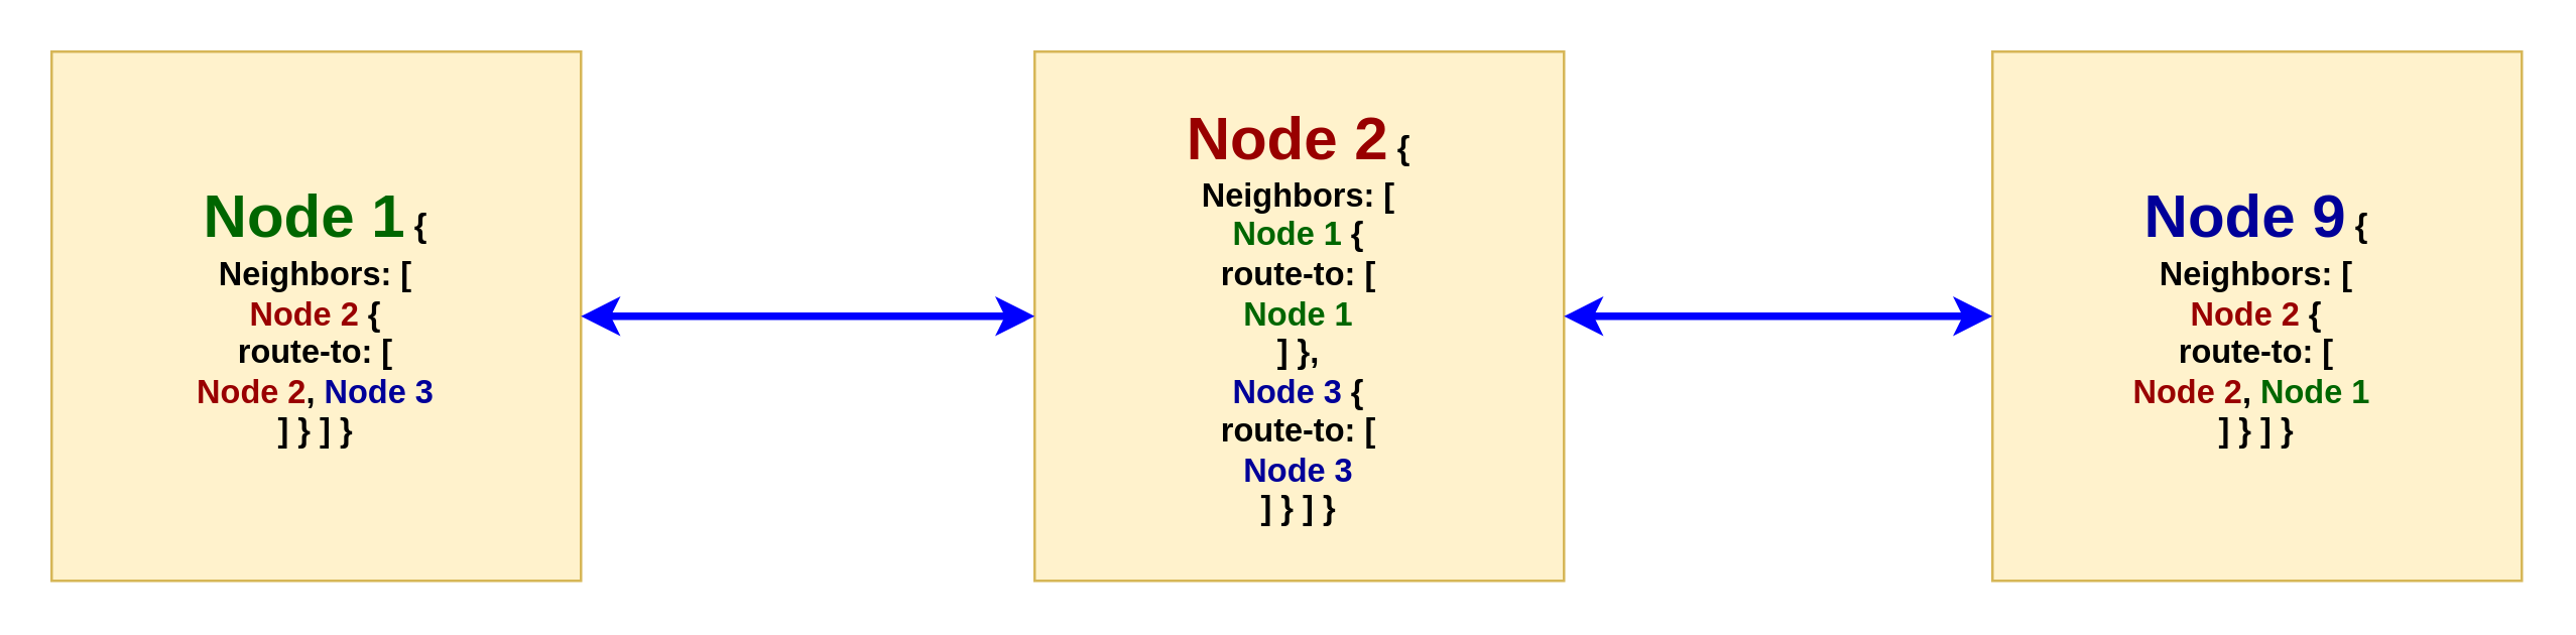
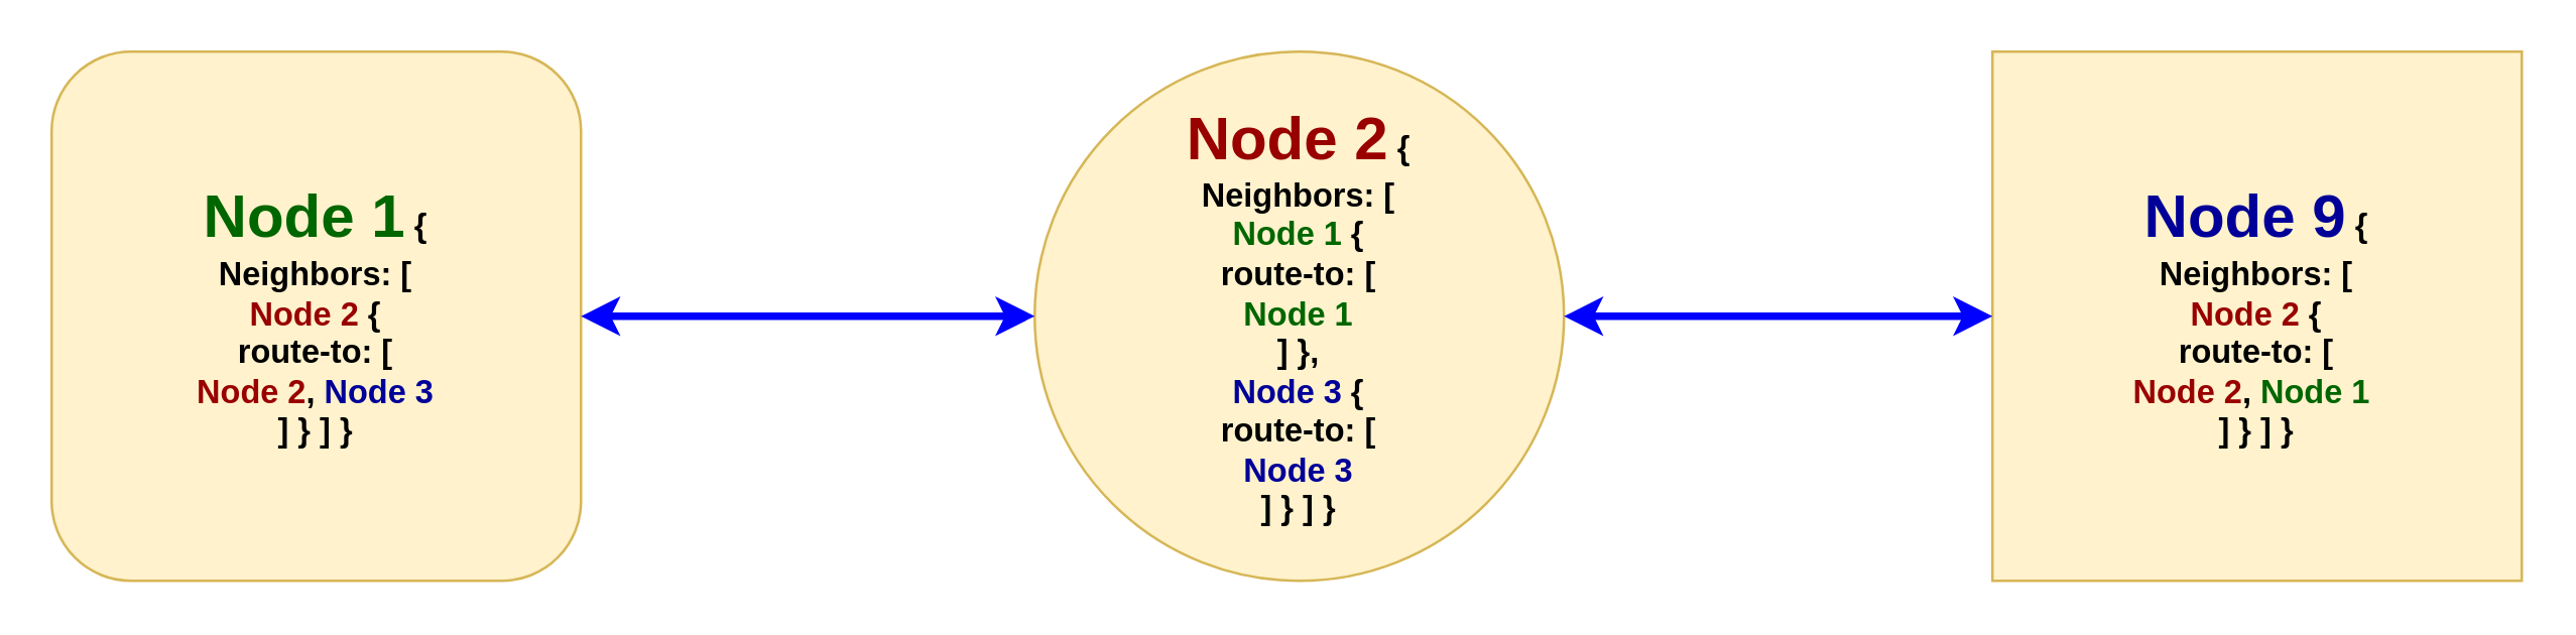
  <mxCell id="0" />
  <mxCell id="1" parent="0" />
- <mxCell id="2" value="&lt;b&gt;&lt;font color=&quot;#006600&quot; style=&quot;font-size: 24px;&quot;&gt;Node 1&lt;/font&gt;&lt;span style=&quot;font-size: 13px;&quot;&gt;&amp;nbsp;{&lt;/span&gt;&lt;/b&gt;&lt;div style=&quot;font-size: 13px;&quot;&gt;&lt;b style=&quot;&quot;&gt;&lt;font style=&quot;font-size: 13px;&quot;&gt;Neighbors: [&lt;/font&gt;&lt;/b&gt;&lt;/div&gt;&lt;div style=&quot;font-size: 13px;&quot;&gt;&lt;b&gt;&lt;font style=&quot;font-size: 13px;&quot;&gt;&lt;font color=&quot;#990000&quot; style=&quot;font-size: 13px;&quot;&gt;Node 2&lt;/font&gt;&lt;font style=&quot;font-size: 13px;&quot; color=&quot;#006600&quot;&gt; &lt;/font&gt;{&lt;/font&gt;&lt;/b&gt;&lt;/div&gt;&lt;div style=&quot;font-size: 13px;&quot;&gt;&lt;b&gt;&lt;font style=&quot;font-size: 13px;&quot;&gt;route-to: [&lt;/font&gt;&lt;/b&gt;&lt;/div&gt;&lt;div style=&quot;font-size: 13px;&quot;&gt;&lt;b&gt;&lt;font color=&quot;#990000&quot; style=&quot;font-size: 13px;&quot;&gt;Node 2&lt;/font&gt;&lt;/b&gt;&lt;b style=&quot;background-color: initial;&quot;&gt;,&amp;nbsp;&lt;/b&gt;&lt;b style=&quot;background-color: initial;&quot;&gt;&lt;font color=&quot;#000099&quot;&gt;Node 3&lt;/font&gt;&lt;/b&gt;&lt;/div&gt;&lt;div style=&quot;font-size: 13px;&quot;&gt;&lt;b style=&quot;background-color: initial;&quot;&gt;]&amp;nbsp;&lt;/b&gt;&lt;b style=&quot;background-color: initial;&quot;&gt;}&lt;/b&gt;&lt;b style=&quot;background-color: initial;&quot;&gt;&amp;nbsp;&lt;/b&gt;&lt;b style=&quot;background-color: initial;&quot;&gt;]&amp;nbsp;&lt;/b&gt;&lt;b style=&quot;background-color: initial;&quot;&gt;}&lt;/b&gt;&lt;/div&gt;" style="whiteSpace=wrap;html=1;aspect=fixed;fillColor=#fff2cc;strokeColor=#d6b656;" vertex="1" parent="1"><mxGeometry x="20" y="20" width="210" height="210" as="geometry" /></mxCell>
- <mxCell id="3" value="&lt;b style=&quot;&quot;&gt;&lt;font color=&quot;#990000&quot; style=&quot;font-size: 24px;&quot;&gt;Node 2&lt;/font&gt;&lt;span style=&quot;font-size: 13px;&quot;&gt; {&lt;/span&gt;&lt;/b&gt;&lt;div style=&quot;font-size: 13px;&quot;&gt;&lt;div&gt;&lt;b&gt;Neighbors: [&lt;/b&gt;&lt;/div&gt;&lt;div&gt;&lt;b&gt;&lt;font color=&quot;#006600&quot;&gt;Node 1&lt;/font&gt;&amp;nbsp;{&lt;/b&gt;&lt;/div&gt;&lt;div&gt;&lt;b&gt;route-to: [&lt;/b&gt;&lt;/div&gt;&lt;div&gt;&lt;font style=&quot;background-color: initial;&quot;&gt;&lt;b style=&quot;background-color: initial;&quot;&gt;&lt;font color=&quot;#006600&quot;&gt;Node 1&lt;/font&gt;&lt;/b&gt;&lt;/font&gt;&lt;br&gt;&lt;/div&gt;&lt;div&gt;&lt;b&gt;]&amp;nbsp;&lt;/b&gt;&lt;b style=&quot;background-color: initial;&quot;&gt;},&lt;/b&gt;&lt;/div&gt;&lt;div&gt;&lt;div&gt;&lt;b style=&quot;background-color: initial;&quot;&gt;&lt;font color=&quot;#000099&quot;&gt;Node 3&lt;/font&gt;&lt;/b&gt;&lt;b&gt;&amp;nbsp;{&lt;/b&gt;&lt;/div&gt;&lt;div&gt;&lt;b&gt;route-to: [&lt;/b&gt;&lt;/div&gt;&lt;div&gt;&lt;b style=&quot;background-color: initial;&quot;&gt;&lt;font color=&quot;#000099&quot;&gt;Node 3&lt;/font&gt;&lt;/b&gt;&lt;br&gt;&lt;/div&gt;&lt;div&gt;&lt;b&gt;]&amp;nbsp;&lt;/b&gt;&lt;b style=&quot;background-color: initial;&quot;&gt;}&amp;nbsp;&lt;/b&gt;&lt;b style=&quot;background-color: initial;&quot;&gt;]&amp;nbsp;&lt;/b&gt;&lt;b style=&quot;background-color: initial;&quot;&gt;}&lt;/b&gt;&lt;/div&gt;&lt;/div&gt;&lt;/div&gt;" style="whiteSpace=wrap;html=1;aspect=fixed;fillColor=#fff2cc;strokeColor=#d6b656;" vertex="1" parent="1"><mxGeometry x="410" y="20" width="210" height="210" as="geometry" /></mxCell>
+ <mxCell id="2" value="&lt;b&gt;&lt;font color=&quot;#006600&quot; style=&quot;font-size: 24px;&quot;&gt;Node 1&lt;/font&gt;&lt;span style=&quot;font-size: 13px;&quot;&gt;&amp;nbsp;{&lt;/span&gt;&lt;/b&gt;&lt;div style=&quot;font-size: 13px;&quot;&gt;&lt;b style=&quot;&quot;&gt;&lt;font style=&quot;font-size: 13px;&quot;&gt;Neighbors: [&lt;/font&gt;&lt;/b&gt;&lt;/div&gt;&lt;div style=&quot;font-size: 13px;&quot;&gt;&lt;b&gt;&lt;font style=&quot;font-size: 13px;&quot;&gt;&lt;font color=&quot;#990000&quot; style=&quot;font-size: 13px;&quot;&gt;Node 2&lt;/font&gt;&lt;font style=&quot;font-size: 13px;&quot; color=&quot;#006600&quot;&gt; &lt;/font&gt;{&lt;/font&gt;&lt;/b&gt;&lt;/div&gt;&lt;div style=&quot;font-size: 13px;&quot;&gt;&lt;b&gt;&lt;font style=&quot;font-size: 13px;&quot;&gt;route-to: [&lt;/font&gt;&lt;/b&gt;&lt;/div&gt;&lt;div style=&quot;font-size: 13px;&quot;&gt;&lt;b&gt;&lt;font color=&quot;#990000&quot; style=&quot;font-size: 13px;&quot;&gt;Node 2&lt;/font&gt;&lt;/b&gt;&lt;b style=&quot;background-color: initial;&quot;&gt;,&amp;nbsp;&lt;/b&gt;&lt;b style=&quot;background-color: initial;&quot;&gt;&lt;font color=&quot;#000099&quot;&gt;Node 3&lt;/font&gt;&lt;/b&gt;&lt;/div&gt;&lt;div style=&quot;font-size: 13px;&quot;&gt;&lt;b style=&quot;background-color: initial;&quot;&gt;]&amp;nbsp;&lt;/b&gt;&lt;b style=&quot;background-color: initial;&quot;&gt;}&lt;/b&gt;&lt;b style=&quot;background-color: initial;&quot;&gt;&amp;nbsp;&lt;/b&gt;&lt;b style=&quot;background-color: initial;&quot;&gt;]&amp;nbsp;&lt;/b&gt;&lt;b style=&quot;background-color: initial;&quot;&gt;}&lt;/b&gt;&lt;/div&gt;" style="whiteSpace=wrap;html=1;aspect=fixed;fillColor=#fff2cc;strokeColor=#d6b656;rounded=1;" vertex="1" parent="1"><mxGeometry x="20" y="20" width="210" height="210" as="geometry" /></mxCell>
+ <mxCell id="3" value="&lt;b style=&quot;&quot;&gt;&lt;font color=&quot;#990000&quot; style=&quot;font-size: 24px;&quot;&gt;Node 2&lt;/font&gt;&lt;span style=&quot;font-size: 13px;&quot;&gt; {&lt;/span&gt;&lt;/b&gt;&lt;div style=&quot;font-size: 13px;&quot;&gt;&lt;div&gt;&lt;b&gt;Neighbors: [&lt;/b&gt;&lt;/div&gt;&lt;div&gt;&lt;b&gt;&lt;font color=&quot;#006600&quot;&gt;Node 1&lt;/font&gt;&amp;nbsp;{&lt;/b&gt;&lt;/div&gt;&lt;div&gt;&lt;b&gt;route-to: [&lt;/b&gt;&lt;/div&gt;&lt;div&gt;&lt;font style=&quot;background-color: initial;&quot;&gt;&lt;b style=&quot;background-color: initial;&quot;&gt;&lt;font color=&quot;#006600&quot;&gt;Node 1&lt;/font&gt;&lt;/b&gt;&lt;/font&gt;&lt;br&gt;&lt;/div&gt;&lt;div&gt;&lt;b&gt;]&amp;nbsp;&lt;/b&gt;&lt;b style=&quot;background-color: initial;&quot;&gt;},&lt;/b&gt;&lt;/div&gt;&lt;div&gt;&lt;div&gt;&lt;b style=&quot;background-color: initial;&quot;&gt;&lt;font color=&quot;#000099&quot;&gt;Node 3&lt;/font&gt;&lt;/b&gt;&lt;b&gt;&amp;nbsp;{&lt;/b&gt;&lt;/div&gt;&lt;div&gt;&lt;b&gt;route-to: [&lt;/b&gt;&lt;/div&gt;&lt;div&gt;&lt;b style=&quot;background-color: initial;&quot;&gt;&lt;font color=&quot;#000099&quot;&gt;Node 3&lt;/font&gt;&lt;/b&gt;&lt;br&gt;&lt;/div&gt;&lt;div&gt;&lt;b&gt;]&amp;nbsp;&lt;/b&gt;&lt;b style=&quot;background-color: initial;&quot;&gt;}&amp;nbsp;&lt;/b&gt;&lt;b style=&quot;background-color: initial;&quot;&gt;]&amp;nbsp;&lt;/b&gt;&lt;b style=&quot;background-color: initial;&quot;&gt;}&lt;/b&gt;&lt;/div&gt;&lt;/div&gt;&lt;/div&gt;" style="ellipse;whiteSpace=wrap;html=1;aspect=fixed;fillColor=#fff2cc;strokeColor=#d6b656;" vertex="1" parent="1"><mxGeometry x="410" y="20" width="210" height="210" as="geometry" /></mxCell>
  <mxCell id="4" value="&lt;b style=&quot;&quot;&gt;&lt;font color=&quot;#000099&quot; style=&quot;font-size: 24px;&quot;&gt;Node 9&lt;/font&gt;&lt;span style=&quot;font-size: 13px;&quot;&gt;&amp;nbsp;{&lt;/span&gt;&lt;/b&gt;&lt;div style=&quot;font-size: 13px;&quot;&gt;&lt;b style=&quot;&quot;&gt;&lt;font style=&quot;font-size: 13px;&quot;&gt;Neighbors: [&lt;/font&gt;&lt;/b&gt;&lt;/div&gt;&lt;div style=&quot;font-size: 13px;&quot;&gt;&lt;b style=&quot;background-color: initial;&quot;&gt;&lt;font color=&quot;#990000&quot;&gt;Node 2&lt;/font&gt;&lt;/b&gt;&lt;b&gt;&lt;font style=&quot;font-size: 13px;&quot;&gt;&amp;nbsp;{&lt;/font&gt;&lt;/b&gt;&lt;/div&gt;&lt;div style=&quot;font-size: 13px;&quot;&gt;&lt;b&gt;&lt;font style=&quot;font-size: 13px;&quot;&gt;route-to: [&lt;/font&gt;&lt;/b&gt;&lt;/div&gt;&lt;div style=&quot;font-size: 13px;&quot;&gt;&lt;b style=&quot;background-color: initial;&quot;&gt;&lt;font color=&quot;#990000&quot;&gt;Node 2&lt;/font&gt;&lt;/b&gt;&lt;b style=&quot;background-color: initial;&quot;&gt;,&amp;nbsp;&lt;/b&gt;&lt;b&gt;&lt;font color=&quot;#006600&quot;&gt;Node 1&lt;/font&gt;&lt;/b&gt;&lt;b style=&quot;background-color: initial;&quot;&gt;&amp;nbsp;&lt;/b&gt;&lt;/div&gt;&lt;div style=&quot;font-size: 13px;&quot;&gt;&lt;b style=&quot;background-color: initial;&quot;&gt;]&amp;nbsp;&lt;/b&gt;&lt;b style=&quot;background-color: initial;&quot;&gt;}&lt;/b&gt;&lt;b style=&quot;background-color: initial;&quot;&gt;&amp;nbsp;&lt;/b&gt;&lt;font style=&quot;background-color: initial;&quot;&gt;&lt;b style=&quot;background-color: initial;&quot;&gt;]&amp;nbsp;&lt;/b&gt;&lt;/font&gt;&lt;b style=&quot;background-color: initial;&quot;&gt;}&lt;/b&gt;&lt;/div&gt;" style="whiteSpace=wrap;html=1;aspect=fixed;fillColor=#fff2cc;strokeColor=#d6b656;" vertex="1" parent="1"><mxGeometry x="790" y="20" width="210" height="210" as="geometry" /></mxCell>
  <mxCell id="5" value="" style="endArrow=classic;startArrow=classic;html=1;rounded=0;exitX=1;exitY=0.5;exitDx=0;exitDy=0;entryX=0;entryY=0.5;entryDx=0;entryDy=0;strokeWidth=3;strokeColor=#0000FF;" edge="1" parent="1" source="2" target="3"><mxGeometry width="50" height="50" relative="1" as="geometry"><mxPoint x="270" y="110" as="sourcePoint" /><mxPoint x="470" y="175" as="targetPoint" /></mxGeometry></mxCell>
  <mxCell id="6" value="" style="endArrow=classic;startArrow=classic;html=1;rounded=0;exitX=1;exitY=0.5;exitDx=0;exitDy=0;strokeWidth=3;strokeColor=#0000FF;entryX=0;entryY=0.5;entryDx=0;entryDy=0;" edge="1" parent="1" source="3" target="4"><mxGeometry width="50" height="50" relative="1" as="geometry"><mxPoint x="240" y="83" as="sourcePoint" /><mxPoint x="370" y="320" as="targetPoint" /></mxGeometry></mxCell>
